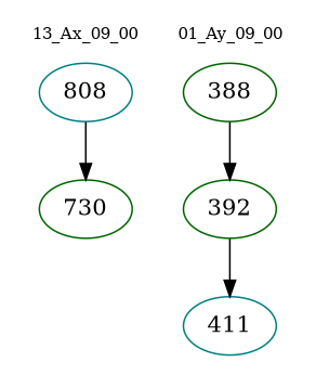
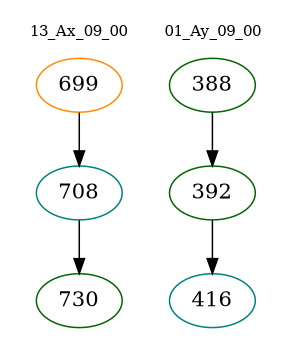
  digraph {
    node [color=darkgreen]
    edge [color=black]
-   n2 [color=teal label=808]
+   n1 [color=darkorange label=699]
+   n2 [color=teal label=708]
    n3 [label=730]
    n4 [label=388]
    n5 [label=392]
-   n6 [color=teal label=411]
+   n6 [color=teal label=416]
    subgraph cluster_1 {
      color=white
      fontsize=10
      label="13_Ax_09_00"
+     n1
      n2
      n3
    }
    subgraph cluster_2 {
      color=white
      fontsize=10
      label="01_Ay_09_00"
      n4
      n5
      n6
    }
+   n1 -> n2
    n2 -> n3
    n4 -> n5
    n5 -> n6
  }
